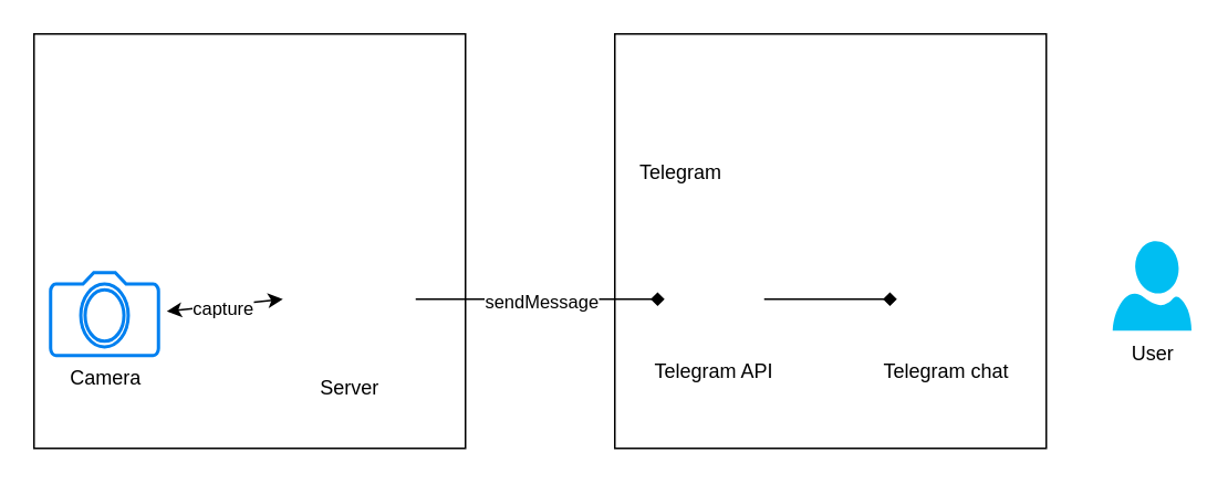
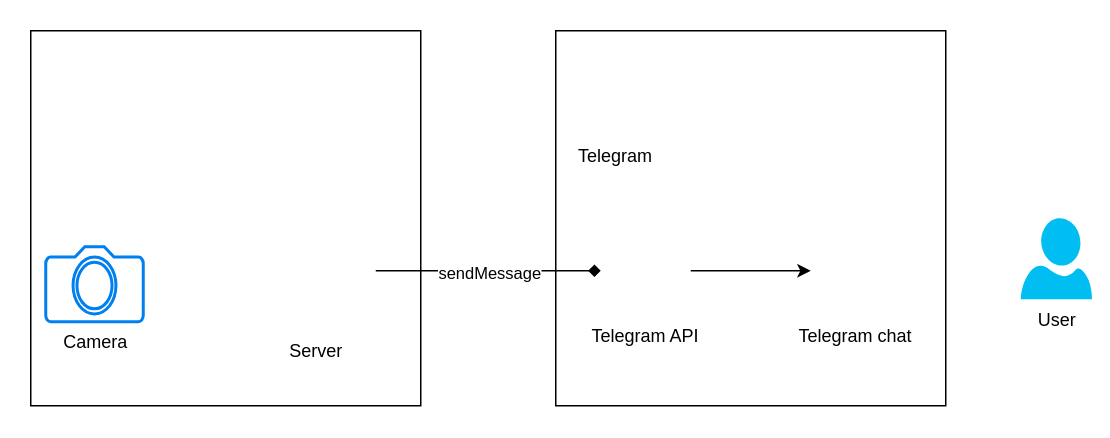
  <mxCell id="0" />
  <mxCell id="1" parent="0" />
  <mxCell id="2" value="" style="rounded=0;whiteSpace=wrap;html=1;" vertex="1" parent="1"><mxGeometry x="370" y="20" width="260" height="250" as="geometry" /></mxCell>
  <mxCell id="3" value="" style="rounded=0;whiteSpace=wrap;html=1;" vertex="1" parent="1"><mxGeometry x="20" y="20" width="260" height="250" as="geometry" /></mxCell>
  <mxCell id="4" value="Telegram API" style="shape=image;verticalLabelPosition=bottom;labelBackgroundColor=#ffffff;verticalAlign=top;aspect=fixed;imageAspect=0;image=https://lh3.googleusercontent.com/ZU9cSsyIJZo6Oy7HTHiEPwZg0m2Crep-d5ZrfajqtsH-qgUXSqKpNA2FpPDTn-7qA5Q;" vertex="1" parent="1"><mxGeometry x="400" y="150" width="60" height="60" as="geometry" /></mxCell>
  <mxCell id="5" value="" style="shape=image;verticalLabelPosition=bottom;labelBackgroundColor=#ffffff;verticalAlign=top;aspect=fixed;imageAspect=0;image=https://upload.wikimedia.org/wikipedia/commons/f/fa/RPi-Logo-Stacked-PRINT.png;" vertex="1" parent="1"><mxGeometry x="30" y="30" width="70.27" height="70" as="geometry" /></mxCell>
  <mxCell id="6" value="Camera" style="html=1;verticalLabelPosition=bottom;align=center;labelBackgroundColor=#ffffff;verticalAlign=top;strokeWidth=2;strokeColor=#0080F0;shadow=0;dashed=0;shape=mxgraph.ios7.icons.camera;" vertex="1" parent="1"><mxGeometry x="30" y="164" width="65" height="50" as="geometry" /></mxCell>
  <mxCell id="7" value="Server" style="shape=image;html=1;verticalAlign=top;verticalLabelPosition=bottom;labelBackgroundColor=#ffffff;imageAspect=0;aspect=fixed;image=https://cdn0.iconfinder.com/data/icons/computer-and-hardware-free/32/Computer__Computer_Hardware_CPU_Processor_Technology-128.png" vertex="1" parent="1"><mxGeometry x="170" y="140" width="80" height="80" as="geometry" /></mxCell>
- <mxCell id="8" value="" style="endArrow=classic;startArrow=classic;html=1;entryX=0;entryY=0.5;entryDx=0;entryDy=0;exitX=1.077;exitY=0.467;exitDx=0;exitDy=0;exitPerimeter=0;" edge="1" parent="1" source="6" target="7"><mxGeometry width="50" height="50" relative="1" as="geometry"><mxPoint x="-30" y="230" as="sourcePoint" /><mxPoint x="20" y="180" as="targetPoint" /></mxGeometry></mxCell>
- <mxCell id="9" value="capture" style="edgeLabel;html=1;align=center;verticalAlign=middle;resizable=0;points=[];" vertex="1" connectable="0" parent="8"><mxGeometry x="-0.262" y="-1" relative="1" as="geometry"><mxPoint x="8" as="offset" /></mxGeometry></mxCell>
  <mxCell id="10" value="Telegram" style="shape=image;verticalLabelPosition=bottom;labelBackgroundColor=#ffffff;verticalAlign=top;aspect=fixed;imageAspect=0;image=https://lh3.googleusercontent.com/ZU9cSsyIJZo6Oy7HTHiEPwZg0m2Crep-d5ZrfajqtsH-qgUXSqKpNA2FpPDTn-7qA5Q;" vertex="1" parent="1"><mxGeometry x="380" y="30" width="60" height="60" as="geometry" /></mxCell>
  <mxCell id="11" value="" style="endArrow=diamond;html=1;exitX=1;exitY=0.5;exitDx=0;exitDy=0;entryX=0;entryY=0.5;entryDx=0;entryDy=0;" edge="1" parent="1" source="7" target="4"><mxGeometry width="50" height="50" relative="1" as="geometry"><mxPoint x="150" y="390" as="sourcePoint" /><mxPoint x="200" y="340" as="targetPoint" /></mxGeometry></mxCell>
  <mxCell id="12" value="sendMessage" style="edgeLabel;html=1;align=center;verticalAlign=middle;resizable=0;points=[];" vertex="1" connectable="0" parent="11"><mxGeometry x="0.212" relative="1" as="geometry"><mxPoint x="-15.67" y="1" as="offset" /></mxGeometry></mxCell>
  <mxCell id="13" value="Telegram chat" style="shape=image;verticalLabelPosition=bottom;labelBackgroundColor=#ffffff;verticalAlign=top;aspect=fixed;imageAspect=0;image=https://lh3.googleusercontent.com/ZU9cSsyIJZo6Oy7HTHiEPwZg0m2Crep-d5ZrfajqtsH-qgUXSqKpNA2FpPDTn-7qA5Q;" vertex="1" parent="1"><mxGeometry x="540" y="150" width="60" height="60" as="geometry" /></mxCell>
- <mxCell id="14" value="" style="endArrow=diamond;html=1;exitX=1;exitY=0.5;exitDx=0;exitDy=0;entryX=0;entryY=0.5;entryDx=0;entryDy=0;" edge="1" parent="1" source="4" target="13"><mxGeometry width="50" height="50" relative="1" as="geometry"><mxPoint x="530" y="370" as="sourcePoint" /><mxPoint x="580" y="320" as="targetPoint" /></mxGeometry></mxCell>
- <mxCell id="15" value="User" style="verticalLabelPosition=bottom;html=1;verticalAlign=top;align=center;strokeColor=none;fillColor=#00BEF2;shape=mxgraph.azure.user;" vertex="1" parent="1"><mxGeometry x="670" y="145" width="47.5" height="54" as="geometry" /></mxCell>
+ <mxCell id="14" value="" style="endArrow=classic;html=1;exitX=1;exitY=0.5;exitDx=0;exitDy=0;entryX=0;entryY=0.5;entryDx=0;entryDy=0;" edge="1" parent="1" source="4" target="13"><mxGeometry width="50" height="50" relative="1" as="geometry"><mxPoint x="530" y="370" as="sourcePoint" /><mxPoint x="580" y="320" as="targetPoint" /></mxGeometry></mxCell>
+ <mxCell id="15" value="User" style="verticalLabelPosition=bottom;html=1;verticalAlign=top;align=center;strokeColor=none;fillColor=#00BEF2;shape=mxgraph.azure.user;" vertex="1" parent="1"><mxGeometry x="680" y="145" width="47.5" height="54" as="geometry" /></mxCell>
